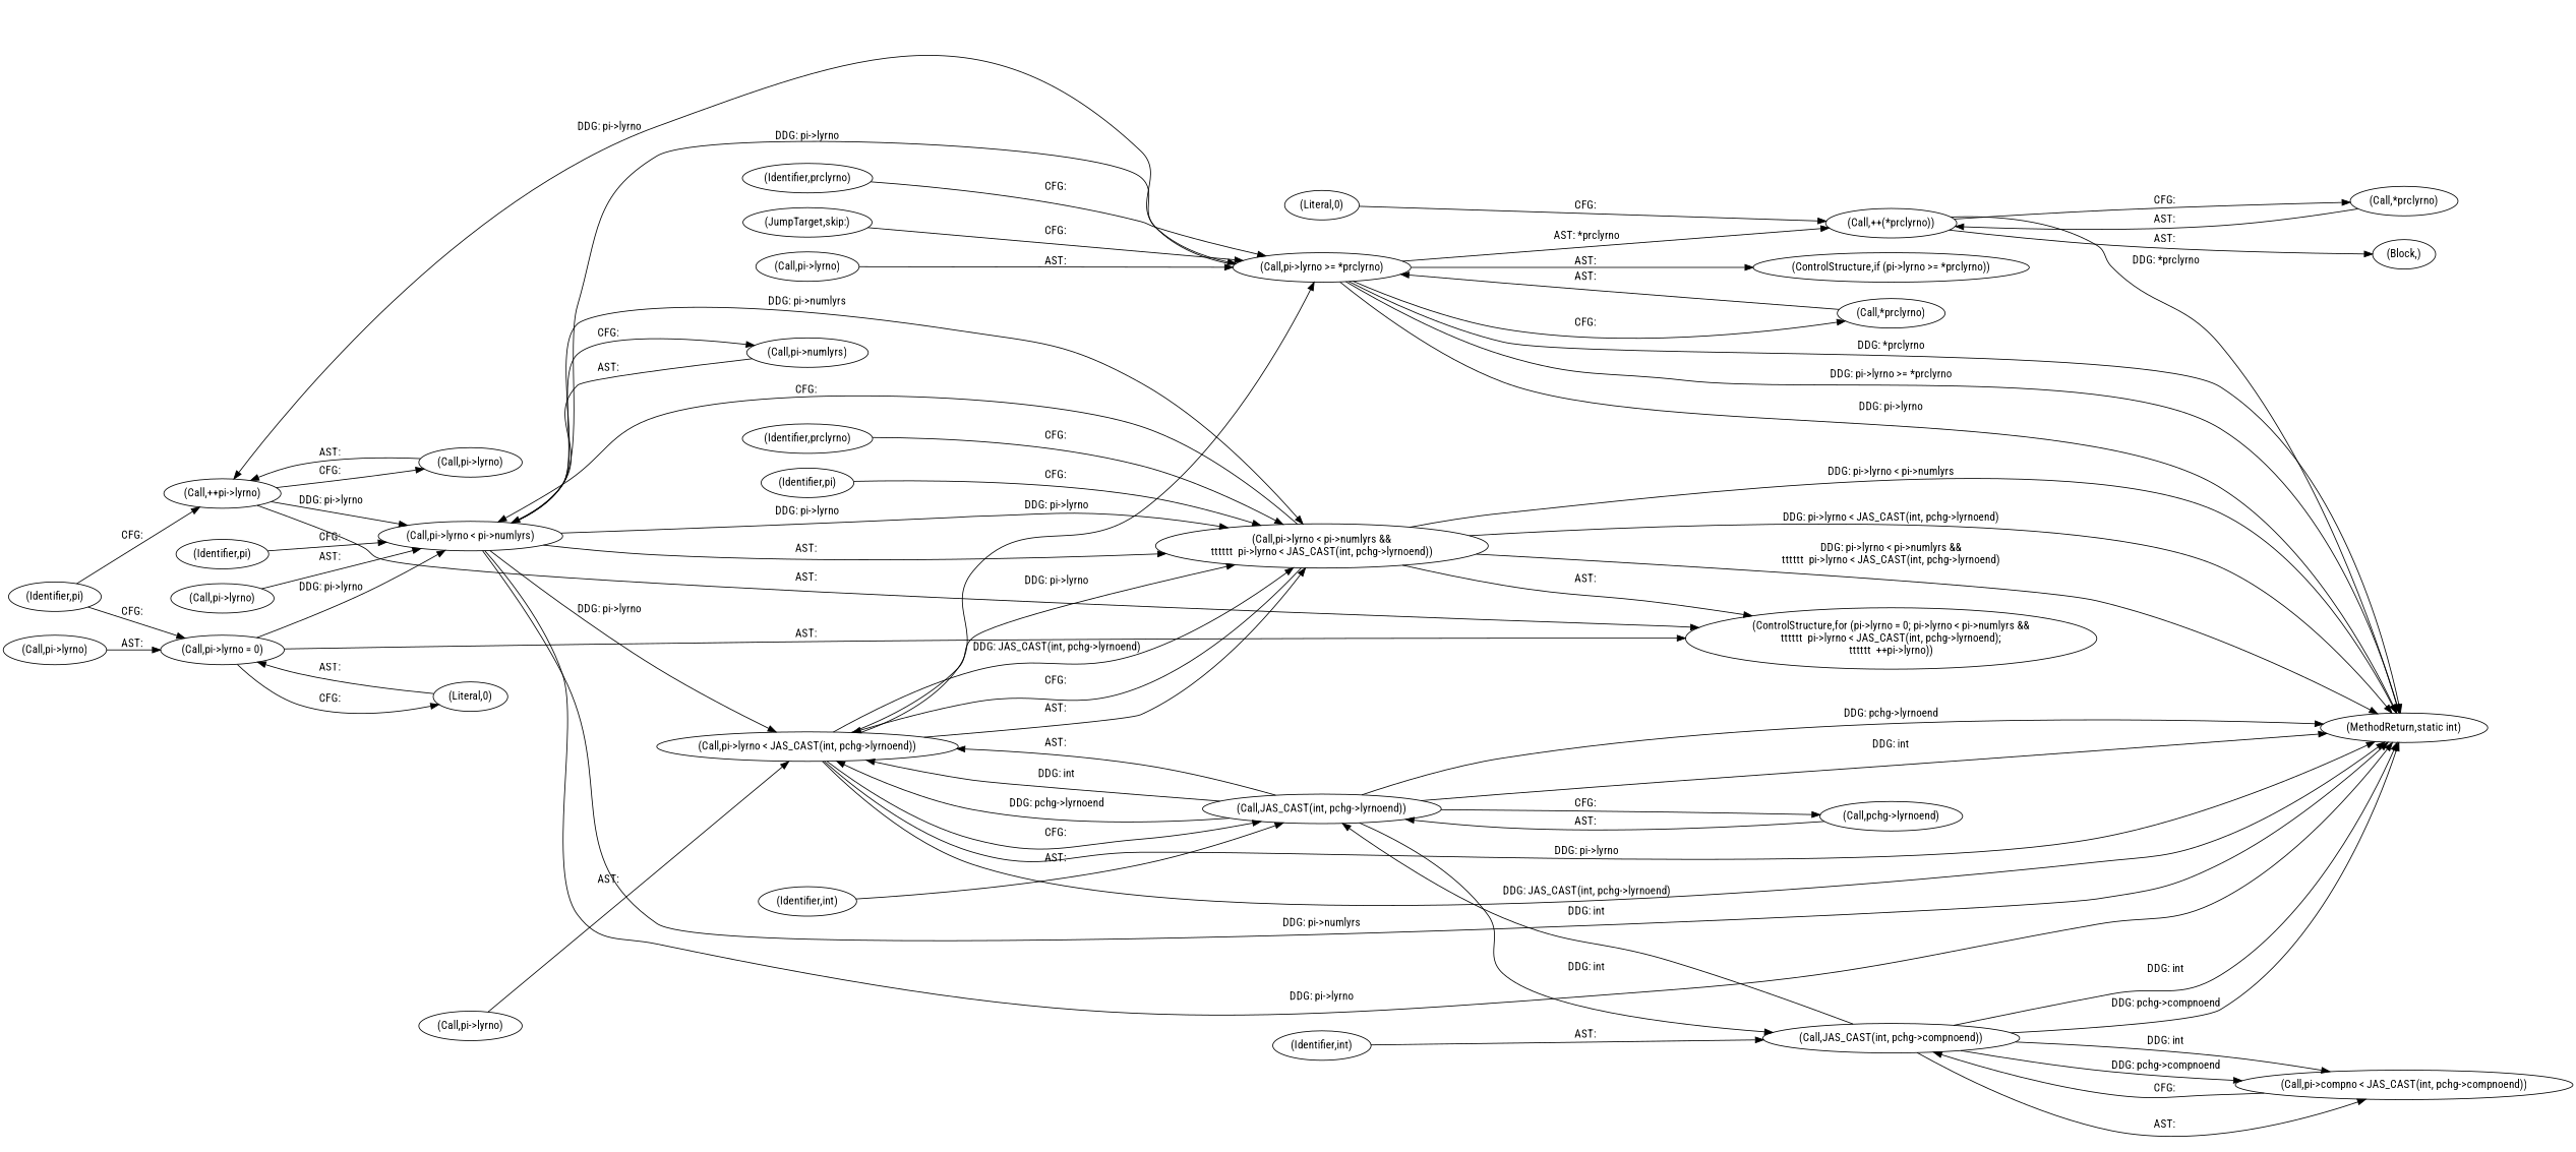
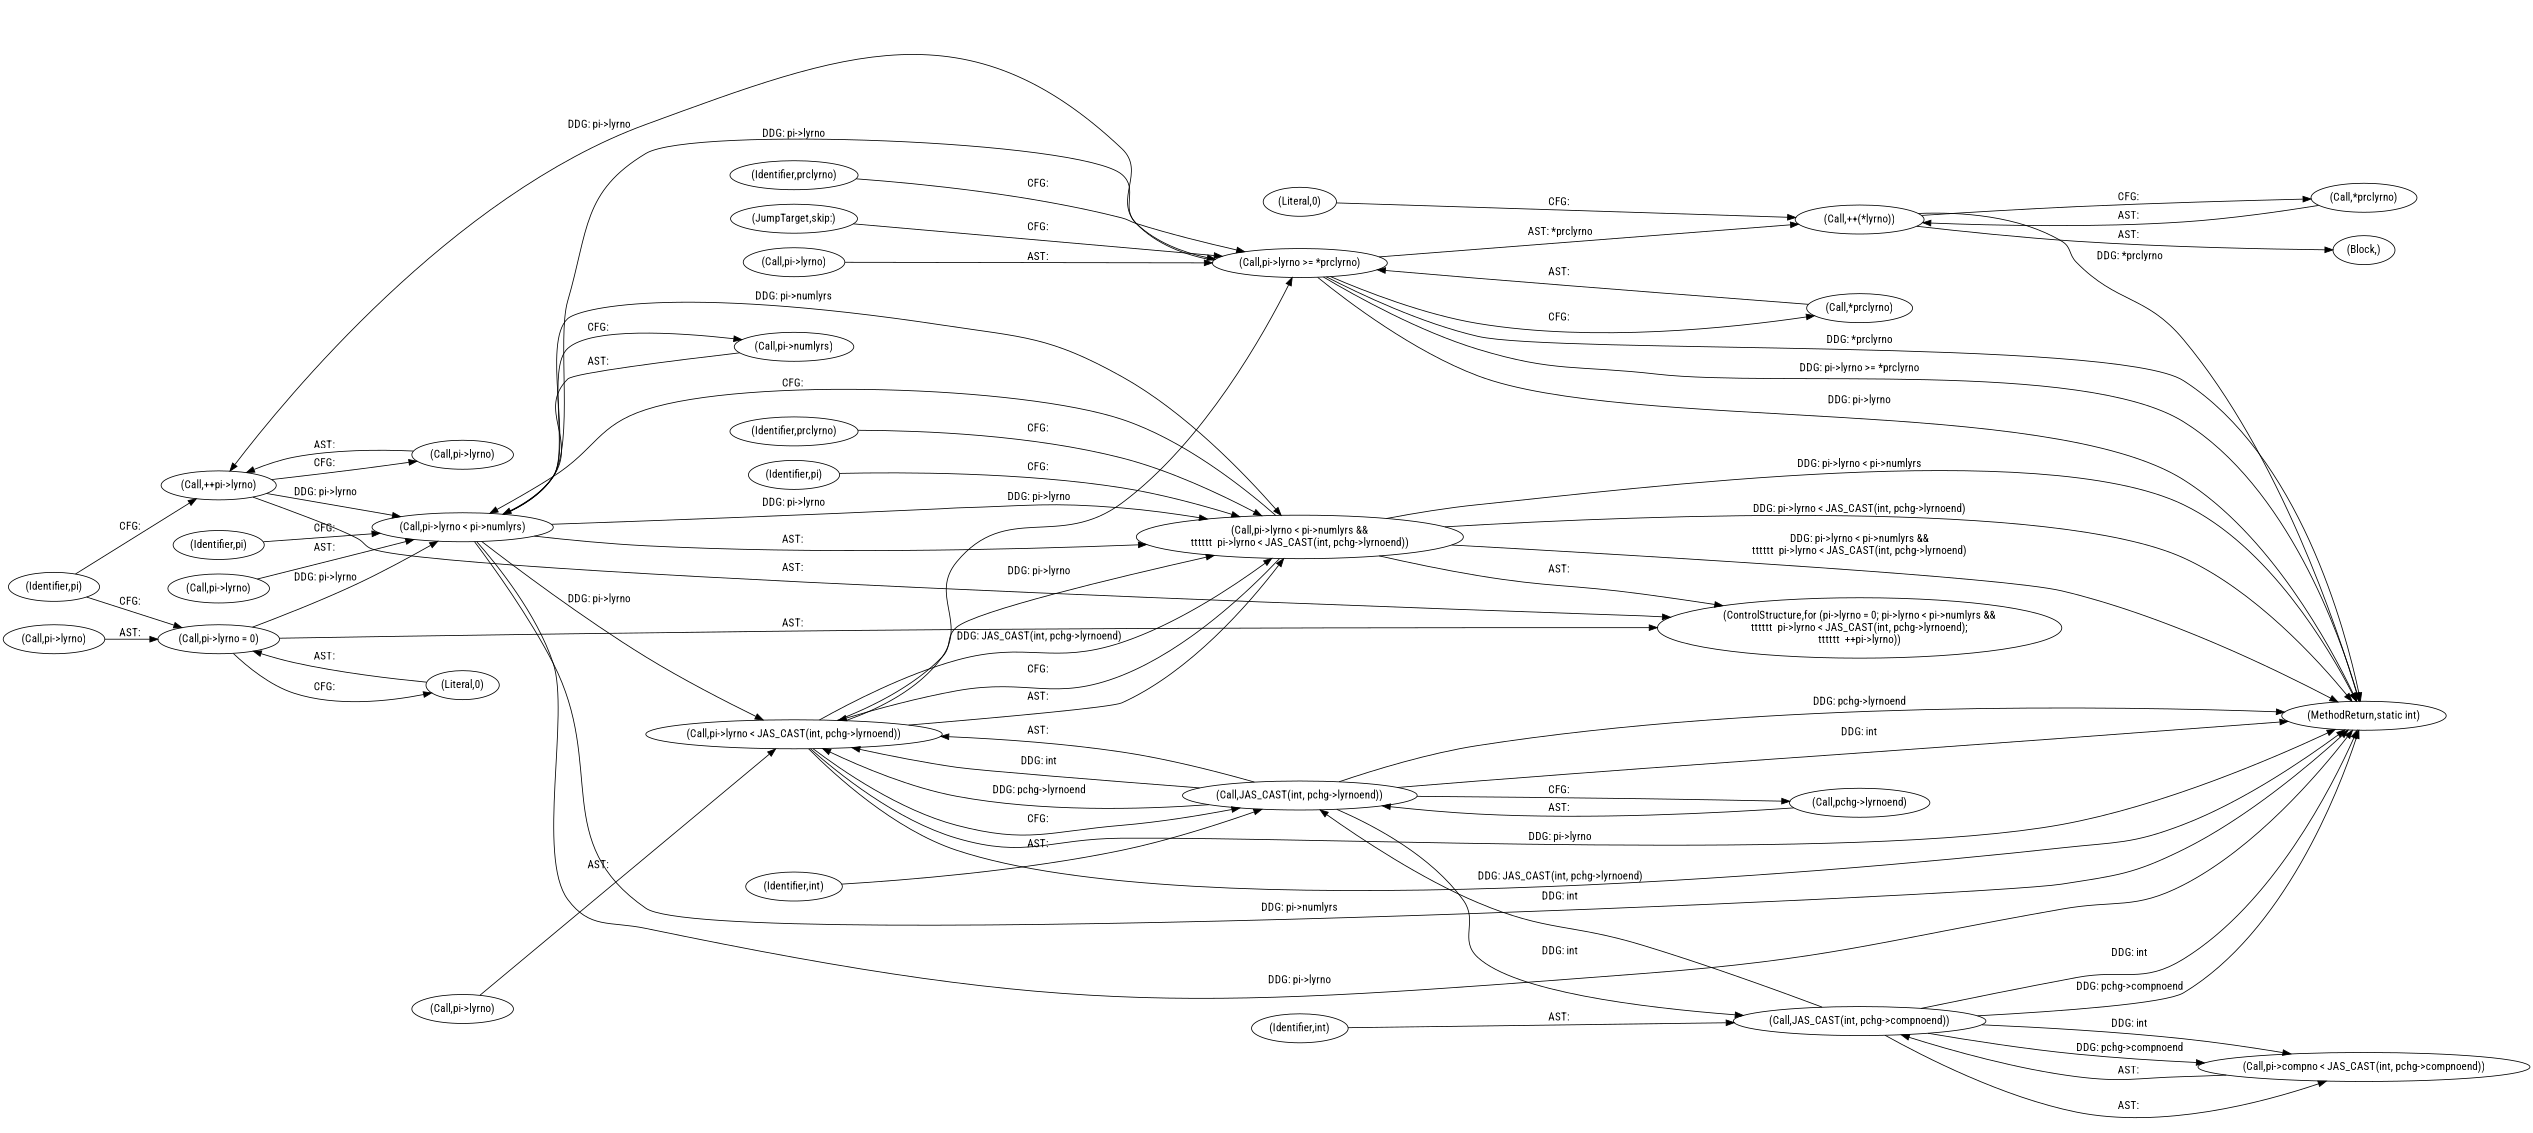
  digraph {
    fontname="Roboto Condensed"
    rankdir=LR
    node [fontname="Roboto Condensed"]
    edge [fontname="Roboto Condensed"]
    n1 [label="(Call,++pi->lyrno)"]
    n2 [label="(Call,pi->lyrno < pi->numlyrs)"]
    n3 [label="(Call,pi->lyrno)"]
    n4 [label="(ControlStructure,for (pi->lyrno = 0; pi->lyrno < pi->numlyrs &&\n\t\t\t\t\t\t  pi->lyrno < JAS_CAST(int, pchg->lyrnoend);\n\t\t\t\t\t\t  ++pi->lyrno))"]
    n5 [label="(Call,pi->lyrno >= *prclyrno)"]
    n6 [label="(MethodReturn,static int)"]
    n7 [label="(Call,pi->lyrno < JAS_CAST(int, pchg->lyrnoend))"]
    n8 [label="(Call,pi->lyrno < pi->numlyrs &&\n\t\t\t\t\t\t  pi->lyrno < JAS_CAST(int, pchg->lyrnoend))"]
    n9 [label="(Call,pi->numlyrs)"]
-   n10 [label="(Call,++(*prclyrno))"]
-   n11 [label="(ControlStructure,if (pi->lyrno >= *prclyrno))"]
+   n10 [label="(Call,++(*lyrno))"]
    n12 [label="(Call,*prclyrno)"]
    n13 [label="(Block,)"]
    n14 [label="(Call,*prclyrno)"]
    n15 [label="(Call,JAS_CAST(int, pchg->lyrnoend))"]
    n16 [label="(Call,JAS_CAST(int, pchg->compnoend))"]
    n17 [label="(Call,pchg->lyrnoend)"]
    n18 [label="(Call,pi->lyrno = 0)"]
    n19 [label="(Literal,0)"]
    n20 [label="(Call,pi->compno < JAS_CAST(int, pchg->compnoend))"]
    n21 [label="(Identifier,prclyrno)"]
    n22 [label="(Call,pi->lyrno)"]
    n23 [label="(Identifier,prclyrno)"]
    n24 [label="(Identifier,pi)"]
    n25 [label="(JumpTarget,skip:)"]
    n26 [label="(Identifier,int)"]
    n27 [label="(Identifier,pi)"]
    n28 [label="(Identifier,int)"]
    n29 [label="(Literal,0)"]
    n30 [label="(Call,pi->lyrno)"]
    n31 [label="(Identifier,pi)"]
    n32 [label="(Call,pi->lyrno)"]
    n33 [label="(Call,pi->lyrno)"]
    n1 -> n2 [label="DDG: pi->lyrno"]
    n1 -> n3 [label="CFG: "]
    n1 -> n4 [label="AST: "]
    n2 -> n5 [label="DDG: pi->lyrno"]
    n2 -> n6 [label="DDG: pi->numlyrs"]
    n2 -> n6 [label="DDG: pi->lyrno"]
    n2 -> n7 [label="DDG: pi->lyrno"]
    n2 -> n8 [label="AST: "]
    n2 -> n8 [label="DDG: pi->lyrno"]
    n2 -> n8 [label="DDG: pi->numlyrs"]
    n2 -> n9 [label="CFG: "]
    n3 -> n1 [label="AST: "]
    n5 -> n1 [label="DDG: pi->lyrno"]
    n5 -> n6 [label="DDG: *prclyrno"]
    n5 -> n6 [label="DDG: pi->lyrno >= *prclyrno"]
    n5 -> n6 [label="DDG: pi->lyrno"]
    n5 -> n10 [label="AST: *prclyrno"]
-   n5 -> n11 [label="AST: "]
    n5 -> n12 [label="CFG: "]
    n7 -> n5 [label="DDG: pi->lyrno"]
    n7 -> n6 [label="DDG: pi->lyrno"]
    n7 -> n6 [label="DDG: JAS_CAST(int, pchg->lyrnoend)"]
    n7 -> n8 [label="AST: "]
    n7 -> n8 [label="DDG: pi->lyrno"]
    n7 -> n8 [label="DDG: JAS_CAST(int, pchg->lyrnoend)"]
    n7 -> n15 [label="CFG: "]
    n8 -> n2 [label="CFG: "]
    n8 -> n4 [label="AST: "]
    n8 -> n6 [label="DDG: pi->lyrno < pi->numlyrs"]
    n8 -> n6 [label="DDG: pi->lyrno < JAS_CAST(int, pchg->lyrnoend)"]
    n8 -> n6 [label="DDG: pi->lyrno < pi->numlyrs &&\n\t\t\t\t\t\t  pi->lyrno < JAS_CAST(int, pchg->lyrnoend)"]
    n8 -> n7 [label="CFG: "]
    n9 -> n2 [label="AST: "]
    n10 -> n6 [label="DDG: *prclyrno"]
    n10 -> n13 [label="AST: "]
    n10 -> n14 [label="CFG: "]
    n12 -> n5 [label="AST: "]
    n14 -> n10 [label="AST: "]
    n15 -> n6 [label="DDG: pchg->lyrnoend"]
    n15 -> n6 [label="DDG: int"]
    n15 -> n7 [label="AST: "]
    n15 -> n7 [label="DDG: int"]
    n15 -> n7 [label="DDG: pchg->lyrnoend"]
    n15 -> n16 [label="DDG: int"]
    n15 -> n17 [label="CFG: "]
    n16 -> n6 [label="DDG: int"]
    n16 -> n6 [label="DDG: pchg->compnoend"]
    n16 -> n15 [label="DDG: int"]
    n16 -> n20 [label="AST: "]
    n16 -> n20 [label="DDG: int"]
    n16 -> n20 [label="DDG: pchg->compnoend"]
    n17 -> n15 [label="AST: "]
    n18 -> n2 [label="DDG: pi->lyrno"]
    n18 -> n4 [label="AST: "]
    n18 -> n19 [label="CFG: "]
    n19 -> n18 [label="AST: "]
-   n20 -> n16 [label="CFG: "]
+   n20 -> n16 [label="AST: "]
    n21 -> n5 [label="CFG: "]
    n22 -> n18 [label="AST: "]
    n23 -> n8 [label="CFG: "]
    n24 -> n8 [label="CFG: "]
    n25 -> n5 [label="CFG: "]
    n26 -> n15 [label="AST: "]
    n27 -> n2 [label="CFG: "]
    n28 -> n16 [label="AST: "]
    n29 -> n10 [label="CFG: "]
    n30 -> n7 [label="AST: "]
    n31 -> n1 [label="CFG: "]
    n31 -> n18 [label="CFG: "]
    n32 -> n2 [label="AST: "]
    n33 -> n5 [label="AST: "]
  }
